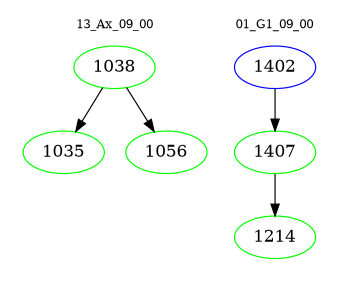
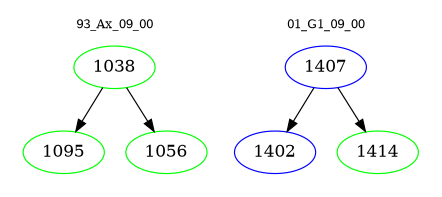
  digraph {
    node [color=green]
    edge [color=black]
    n1 [label=1038]
-   n2 [label=1035]
+   n2 [label=1095]
    n3 [label=1056]
-   n4 [label=1407]
+   n4 [color=blue label=1407]
    n5 [color=blue label=1402]
-   n6 [label=1214]
+   n6 [label=1414]
    subgraph cluster_1 {
      color=white
      fontsize=10
-     label="13_Ax_09_00"
+     label="93_Ax_09_00"
      n1
      n2
      n3
    }
    subgraph cluster_2 {
      color=white
      fontsize=10
      label="01_G1_09_00"
      n4
      n5
      n6
    }
    n1 -> n2
    n1 -> n3
-   n5 -> n4
+   n4 -> n5
    n4 -> n6
  }
